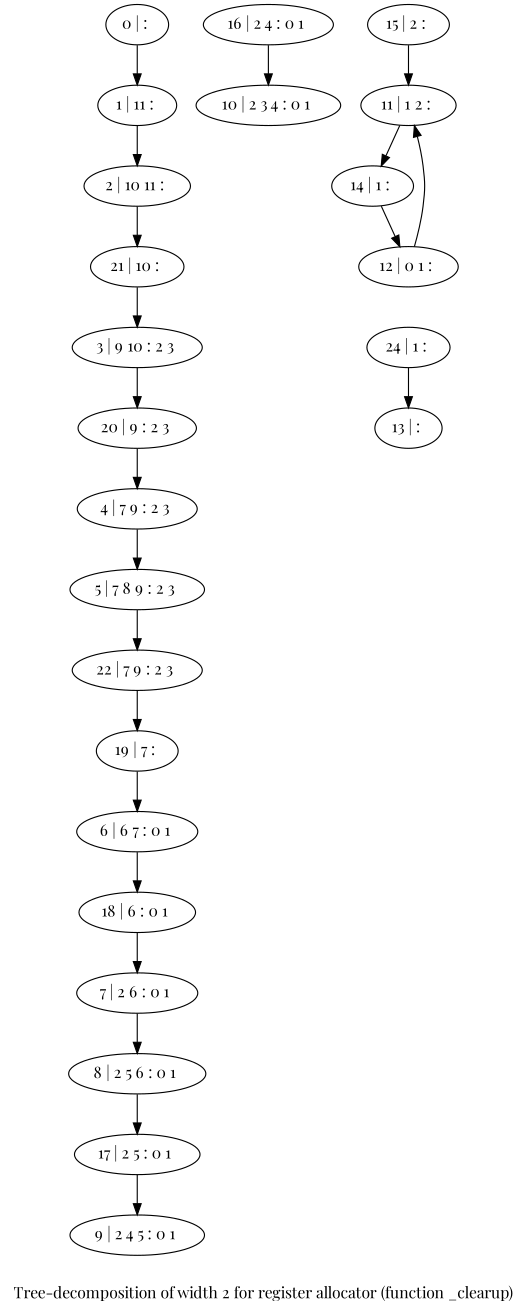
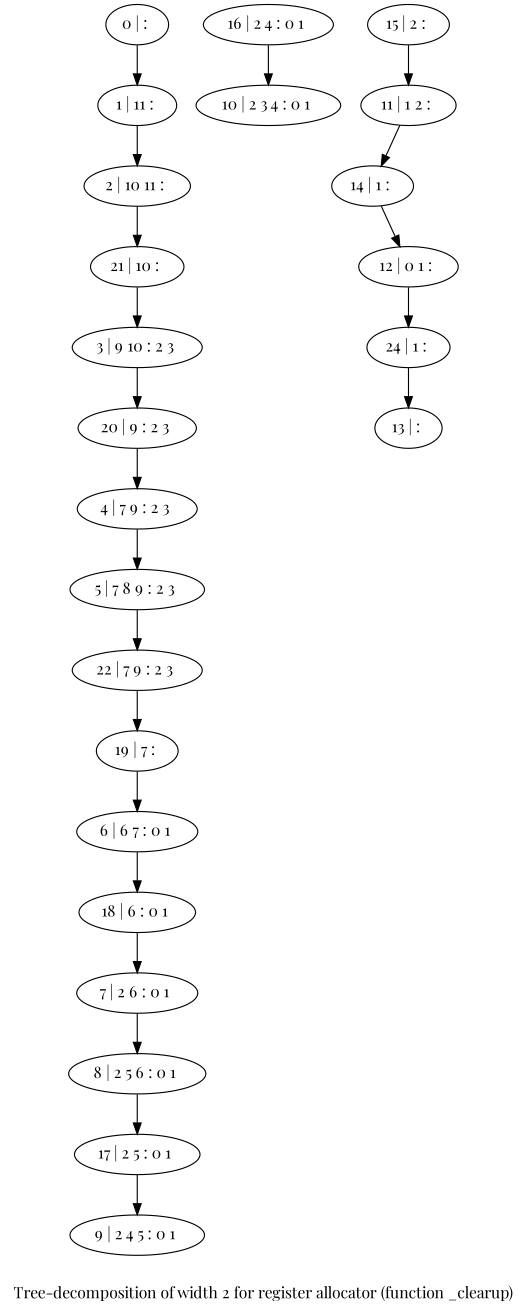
  digraph {
    fontname="Playfair Display"
    label="Tree-decomposition of width 2 for register allocator (function _clearup)"
    node [fontname="Playfair Display"]
    edge [fontname="Playfair Display"]
    n1 [label="0 | : "]
    n2 [label="1 | 11 : "]
    n3 [label="2 | 10 11 : "]
    n4 [label="21 | 10 : "]
    n5 [label="3 | 9 10 : 2 3 "]
    n6 [label="20 | 9 : 2 3 "]
    n7 [label="4 | 7 9 : 2 3 "]
    n8 [label="5 | 7 8 9 : 2 3 "]
    n9 [label="22 | 7 9 : 2 3 "]
    n10 [label="19 | 7 : "]
    n11 [label="6 | 6 7 : 0 1 "]
    n12 [label="18 | 6 : 0 1 "]
    n13 [label="7 | 2 6 : 0 1 "]
    n14 [label="8 | 2 5 6 : 0 1 "]
    n15 [label="17 | 2 5 : 0 1 "]
    n16 [label="9 | 2 4 5 : 0 1 "]
    n17 [label="16 | 2 4 : 0 1 "]
    n18 [label="10 | 2 3 4 : 0 1 "]
    n19 [label="11 | 1 2 : "]
    n20 [label="14 | 1 : "]
    n21 [label="12 | 0 1 : "]
    n22 [label="24 | 1 : "]
    n23 [label="13 | : "]
    n24 [label="15 | 2 : "]
    n1 -> n2
    n2 -> n3
    n3 -> n4
    n4 -> n5
    n5 -> n6
    n6 -> n7
    n7 -> n8
    n8 -> n9
    n9 -> n10
    n10 -> n11
    n11 -> n12
    n12 -> n13
    n13 -> n14
    n14 -> n15
    n15 -> n16
    n17 -> n18
    n19 -> n20
    n20 -> n21
-   n21 -> n19
+   n21 -> n22
    n22 -> n23
    n24 -> n19
  }
